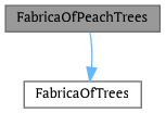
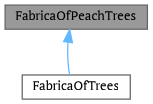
  digraph {
    fontname="PT Serif"
    node [color=gray40 fontname="PT Serif" fontsize=10 shape=box style=filled]
    n1 [fillcolor=grey60 fontcolor=black height=0.2 label=FabricaOfPeachTrees width=0.4]
    n2 [fillcolor=white height=0.2 label=FabricaOfTrees width=0.4]
-   n2 -> n1 [color=steelblue1 dir=back fontname="PT Serif" fontsize=10 labelfontname=Helvetica labelfontsize=10 style=solid]
+   n1 -> n2 [color=steelblue1 dir=back fontname="PT Serif" fontsize=10 labelfontname=Helvetica labelfontsize=10 style=solid]
  }
